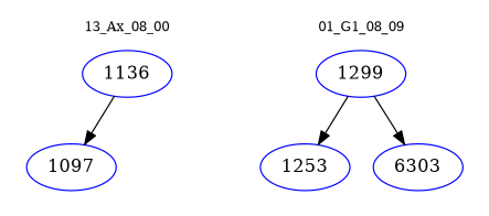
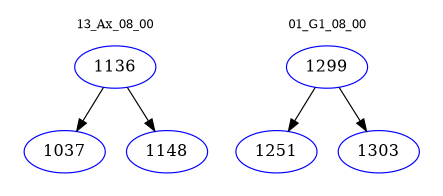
  digraph {
    node [color=blue]
    edge [color=black]
    n1 [label=1136]
-   n2 [label=1097]
+   n2 [label=1037]
+   n3 [label=1148]
    n4 [label=1299]
-   n5 [label=1253]
-   n6 [label=6303]
+   n5 [label=1251]
+   n6 [label=1303]
    subgraph cluster_1 {
      color=white
      fontsize=10
      label="13_Ax_08_00"
      n1
      n2
+     n3
    }
    subgraph cluster_2 {
      color=white
      fontsize=10
-     label="01_G1_08_09"
+     label="01_G1_08_00"
      n4
      n5
      n6
    }
    n1 -> n2
+   n1 -> n3
    n4 -> n5
    n4 -> n6
  }
